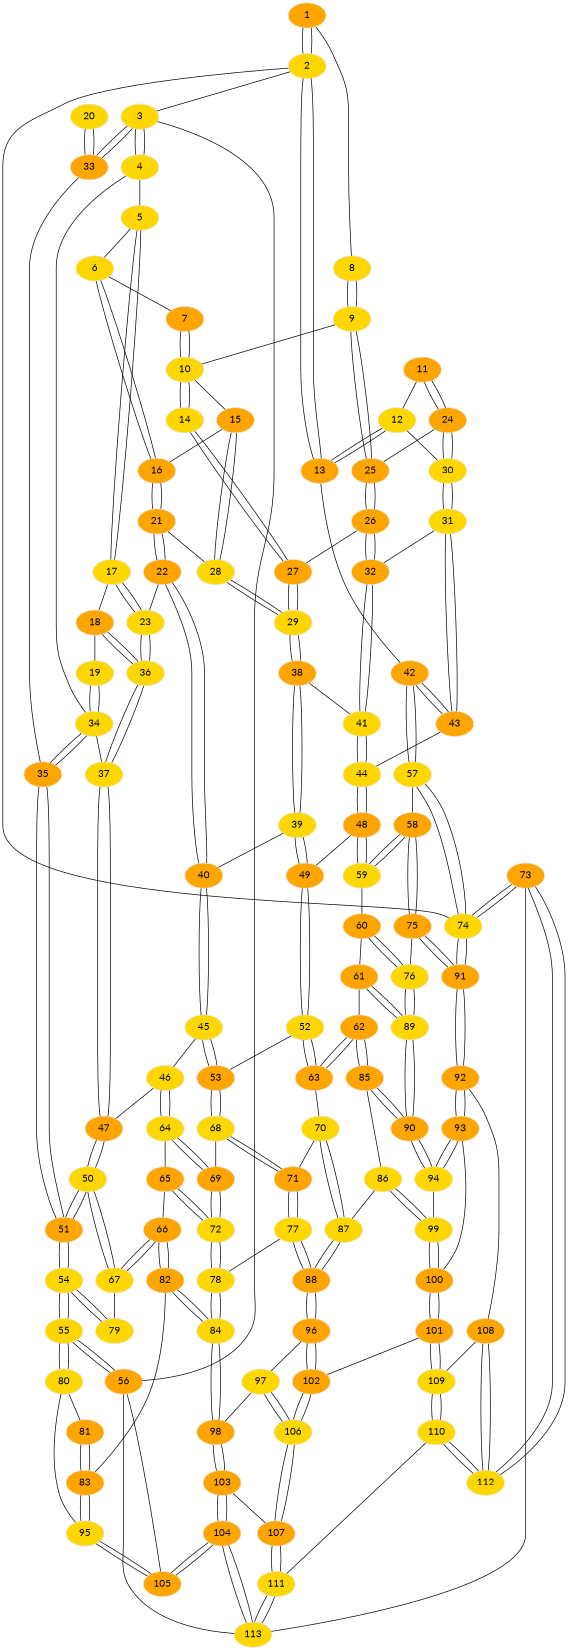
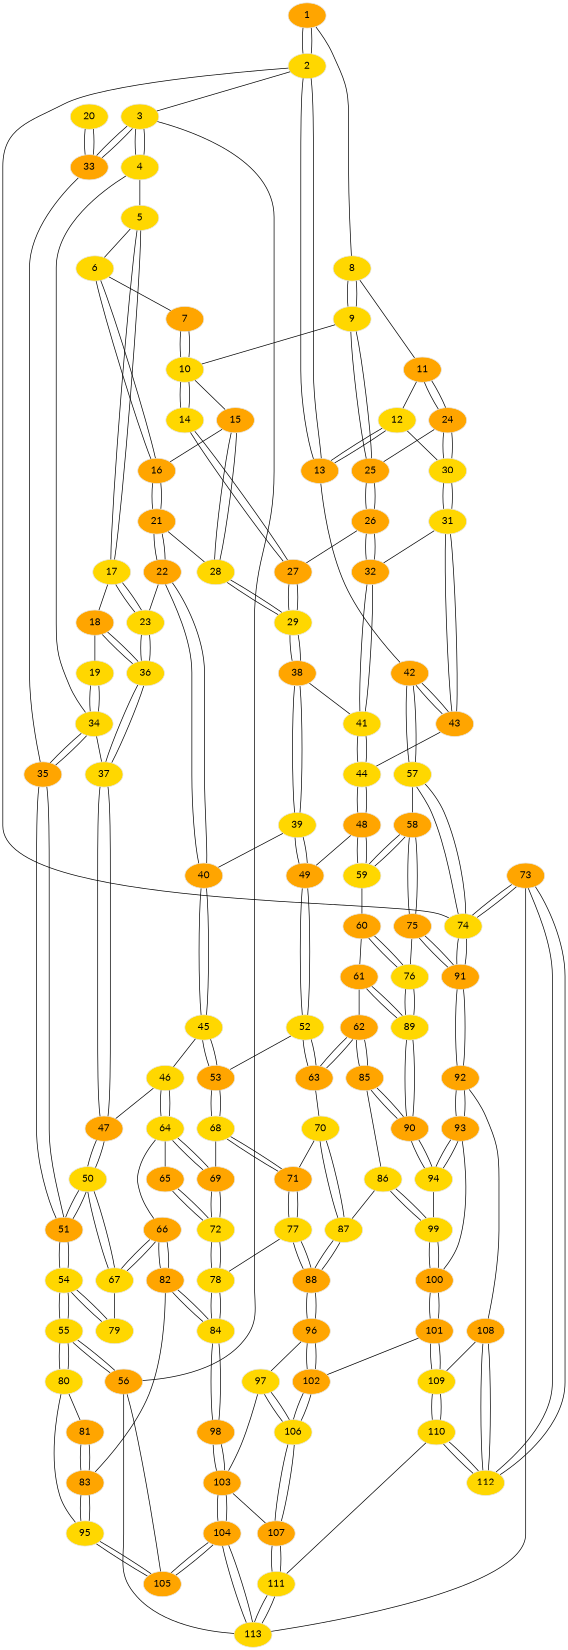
  graph {
    fontname=Lato
    node [color=gray90 fillcolor=gold fontname=Lato style=filled]
    edge [fontname=Lato]
    1 [fillcolor=orange]
    2
    8
    3
    13 [fillcolor=orange]
    74
    9
    11 [fillcolor=orange]
    4
    33 [fillcolor=orange]
    56 [fillcolor=orange]
    42 [fillcolor=orange]
    73 [fillcolor=orange]
    113
    112
    5
    34
    35 [fillcolor=orange]
    105 [fillcolor=orange]
    6
    17
    20
    7 [fillcolor=orange]
    16 [fillcolor=orange]
    18 [fillcolor=orange]
    23
    10
    21 [fillcolor=orange]
    14
    15 [fillcolor=orange]
    25 [fillcolor=orange]
    12
    24 [fillcolor=orange]
    26 [fillcolor=orange]
    27 [fillcolor=orange]
    30
    31
    43 [fillcolor=orange]
    57
    28
    29
    22 [fillcolor=orange]
    19
    36
    37
    40 [fillcolor=orange]
    45
    32 [fillcolor=orange]
    41
    38 [fillcolor=orange]
    39
    44
    51 [fillcolor=orange]
    47 [fillcolor=orange]
    54
    50
    49 [fillcolor=orange]
    52
    46
    53 [fillcolor=orange]
    48 [fillcolor=orange]
    58 [fillcolor=orange]
    59
    64
    68
    65 [fillcolor=orange]
    69 [fillcolor=orange]
    67
    60 [fillcolor=orange]
    63 [fillcolor=orange]
    79
    55
    70
    71 [fillcolor=orange]
    80
    81 [fillcolor=orange]
    95
    75 [fillcolor=orange]
    91 [fillcolor=orange]
    76
    61 [fillcolor=orange]
    62 [fillcolor=orange]
    89
    85 [fillcolor=orange]
    90 [fillcolor=orange]
    86
    87
    66 [fillcolor=orange]
    72
    82 [fillcolor=orange]
    78
    84
    83 [fillcolor=orange]
    77
    88 [fillcolor=orange]
    92 [fillcolor=orange]
    96 [fillcolor=orange]
    98 [fillcolor=orange]
    103 [fillcolor=orange]
    99
    94
    100 [fillcolor=orange]
    97
    102 [fillcolor=orange]
    93 [fillcolor=orange]
    108 [fillcolor=orange]
    109
    101 [fillcolor=orange]
    106
    107 [fillcolor=orange]
    104 [fillcolor=orange]
    110
    111
    1 -- 2
    1 -- 2
    1 -- 8
    2 -- 3
    2 -- 13
    2 -- 13
    2 -- 74
    8 -- 9
    8 -- 9
+   8 -- 11
    3 -- 4
    3 -- 4
    3 -- 33
    3 -- 33
    3 -- 56
    13 -- 42
    74 -- 91
    74 -- 91
    9 -- 10
    9 -- 25
    9 -- 25
    11 -- 12
    11 -- 24
    11 -- 24
    4 -- 5
    4 -- 34
    33 -- 35
    56 -- 113
    56 -- 105
    42 -- 43
    42 -- 43
    42 -- 57
    42 -- 57
    73 -- 74
    73 -- 74
    73 -- 113
    73 -- 112
    73 -- 112
    5 -- 6
    5 -- 17
    5 -- 17
    34 -- 35
    34 -- 35
    34 -- 37
    35 -- 51
    35 -- 51
    6 -- 7
    6 -- 16
    6 -- 16
    17 -- 18
    17 -- 23
    17 -- 23
    20 -- 33
    20 -- 33
    7 -- 10
    7 -- 10
    16 -- 21
    16 -- 21
    18 -- 19
    18 -- 36
    18 -- 36
    23 -- 36
    23 -- 36
    10 -- 14
    10 -- 14
    10 -- 15
    21 -- 28
    21 -- 22
    21 -- 22
    14 -- 27
    14 -- 27
    15 -- 16
    15 -- 28
    15 -- 28
    25 -- 26
    25 -- 26
    12 -- 13
    12 -- 13
    12 -- 30
    24 -- 25
    24 -- 30
    24 -- 30
    26 -- 27
    26 -- 32
    26 -- 32
    27 -- 29
    27 -- 29
    30 -- 31
    30 -- 31
    31 -- 43
    31 -- 43
    31 -- 32
    43 -- 44
    57 -- 74
    57 -- 74
    57 -- 58
    28 -- 29
    28 -- 29
    29 -- 38
    29 -- 38
    22 -- 23
    22 -- 40
    22 -- 40
    19 -- 34
    19 -- 34
    36 -- 37
    36 -- 37
    37 -- 47
    37 -- 47
    40 -- 45
    40 -- 45
    45 -- 46
    45 -- 53
    45 -- 53
    32 -- 41
    32 -- 41
    41 -- 44
    41 -- 44
    38 -- 41
    38 -- 39
    38 -- 39
    39 -- 40
    39 -- 49
    39 -- 49
    44 -- 48
    44 -- 48
    51 -- 54
    51 -- 54
    47 -- 50
    47 -- 50
    54 -- 79
    54 -- 79
    54 -- 55
    54 -- 55
    50 -- 51
    50 -- 51
    50 -- 67
    50 -- 67
    49 -- 52
    49 -- 52
    52 -- 53
    52 -- 63
    52 -- 63
    46 -- 47
    46 -- 64
    46 -- 64
    53 -- 68
    53 -- 68
    48 -- 49
    48 -- 59
    48 -- 59
    58 -- 59
    58 -- 59
    58 -- 75
    58 -- 75
    59 -- 60
    64 -- 65
    64 -- 69
    64 -- 69
    68 -- 69
    68 -- 71
    68 -- 71
-   65 -- 66
+   64 -- 66
    65 -- 72
    65 -- 72
    69 -- 72
    69 -- 72
    67 -- 79
    60 -- 76
    60 -- 76
    60 -- 61
    63 -- 70
    55 -- 56
    55 -- 56
    55 -- 80
    55 -- 80
    70 -- 71
    70 -- 87
    70 -- 87
    71 -- 77
    71 -- 77
    80 -- 81
    80 -- 95
    81 -- 83
    81 -- 83
    95 -- 105
    95 -- 105
    75 -- 91
    75 -- 91
    75 -- 76
    91 -- 92
    91 -- 92
    76 -- 89
    76 -- 89
    61 -- 62
    61 -- 89
    61 -- 89
    62 -- 63
    62 -- 63
    62 -- 85
    62 -- 85
    89 -- 90
    89 -- 90
    85 -- 90
    85 -- 90
    85 -- 86
    90 -- 94
    90 -- 94
    86 -- 87
    86 -- 99
    86 -- 99
    87 -- 88
    87 -- 88
    66 -- 67
    66 -- 67
    66 -- 82
    66 -- 82
    72 -- 78
    72 -- 78
    82 -- 84
    82 -- 84
    82 -- 83
    78 -- 84
    78 -- 84
    84 -- 98
    84 -- 98
    83 -- 95
    83 -- 95
    77 -- 78
    77 -- 88
    77 -- 88
    88 -- 96
    88 -- 96
    92 -- 93
    92 -- 93
    92 -- 108
    96 -- 97
    96 -- 102
    96 -- 102
    98 -- 103
    98 -- 103
    103 -- 107
    103 -- 104
    103 -- 104
    99 -- 100
    99 -- 100
    94 -- 99
    100 -- 101
    100 -- 101
-   97 -- 98
+   97 -- 103
    97 -- 106
    97 -- 106
    102 -- 106
    102 -- 106
    93 -- 94
    93 -- 94
    93 -- 100
    108 -- 112
    108 -- 112
    108 -- 109
    109 -- 110
    109 -- 110
    101 -- 102
    101 -- 109
    101 -- 109
    106 -- 107
    106 -- 107
    107 -- 111
    107 -- 111
    104 -- 113
    104 -- 113
    104 -- 105
    104 -- 105
    110 -- 112
    110 -- 112
    110 -- 111
    111 -- 113
    111 -- 113
  }
